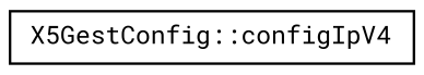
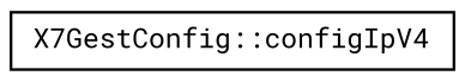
  digraph {
    rankdir=LR
    fontname="Roboto Mono"
-   n1 [color=black fillcolor=white fontname="Roboto Mono" fontsize=10 height=0.2 label="X5GestConfig::configIpV4" shape=record style=filled width=0.4]
+   n1 [color=black fillcolor=white fontname="Roboto Mono" fontsize=10 height=0.2 label="X7GestConfig::configIpV4" shape=record style=filled width=0.4]
  }
